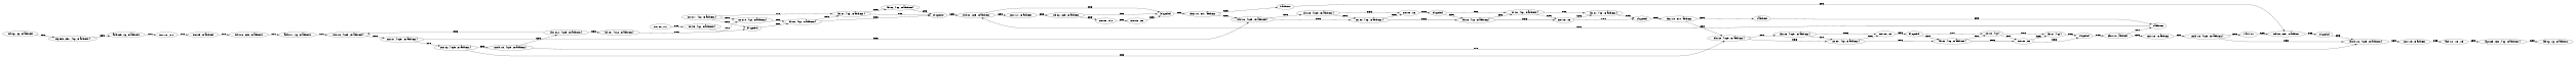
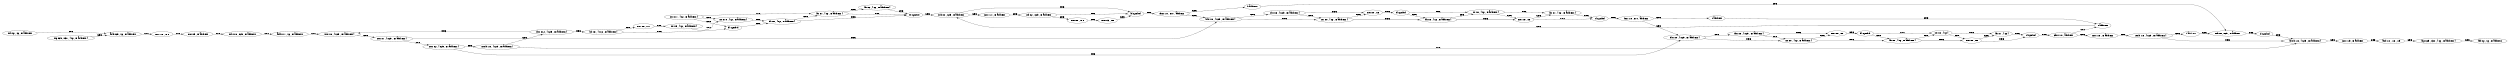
  digraph {
    rankdir=LR
    n1 [label="sub sp , sp , # address"]
    n2 [label="stp x29 , x30 , [ sp , # address ]"]
    n3 [label="add x29 , sp , # address"]
    n4 [label="mov w8 , # 0"]
    n5 [label="mov x9 , # address"]
    n6 [label="sub x10 , x29 , # address"]
    n7 [label="add x11 , sp , # address"]
    n8 [label="stur x0 , [ x29 , #- address ]"]
    n9 [label="stur x1 , [ x29 , #- address ]"]
    n10 [label="stur x2 , [ x29 , #- address ]"]
    n11 [label="ldur x0 , [ x29 , #- address ]"]
    n12 [label="ldur x12 , [ x29 , #- address ]"]
    n13 [label="ldr x0 , [ x12 , # address ]"]
    n14 [label="sturb w8 , [ x29 , #- address ]"]
    n15 [label="ldur x0 , [ x29 , #- address ]"]
    n16 [label="ldur x8 , [ x29 , #- address ]"]
    n17 [label="str x0 , [ sp , # address ]"]
    n18 [label="ldurb w8 , [ x29 , #- address ]"]
    n19 [label="ldur x8 , [ x29 , #- address ]"]
    n20 [label="str x0 , [ sp , # address ]"]
    n21 [label="mov w9 , # address"]
    n22 [label="mov x8 , x11"]
    n23 [label="bl symbol"]
    n24 [label="str x9 , [ sp , # address ]"]
    n25 [label="ldr x0 , [ sp , # address ]"]
    n26 [label="str x10 , [ sp , # address ]"]
    n27 [label="str x11 , [ sp , # address ]"]
    n28 [label="ldr x1 , [ sp , # address ]"]
    n29 [label="bl symbol"]
    n30 [label="ldr x2 , [ sp , # address ]"]
    n31 [label="sub x0 , x29 , # address"]
    n32 [label="mov w1 , # address"]
    n33 [label="bl symbol"]
    n34 [label="sub x2 , x29 , # address"]
    n35 [label="tbnz w0 , # 0 , address"]
    n36 [label="mov x0 , x8"]
    n37 [label="ldr x8 , [ sp , # address ]"]
    n38 [label="bl symbol"]
    n39 [label="str x0 , [ sp , # address ]"]
    n40 [label="mov x0 , x8"]
    n41 [label="ldr x1 , [ sp , # address ]"]
    n42 [label="bl symbol"]
    n43 [label="tbnz w0 , # 0 , address"]
    n44 [label="b address"]
    n45 [label="b address"]
    n46 [label="mov x0 , x8"]
    n47 [label="ldr x8 , [ sp , # address ]"]
    n48 [label="b address"]
    n49 [label="sub x0 , x29 , # address"]
    n50 [label="bl symbol"]
    n51 [label="bl symbol"]
    n52 [label="str x0 , [ sp ]"]
    n53 [label="mov x0 , x8"]
    n54 [label="ldr x1 , [ sp ]"]
    n55 [label="bl symbol"]
    n56 [label="cbnz w0 , address"]
    n57 [label="mov w8 , # address"]
    n58 [label="sturb w8 , [ x29 , #- address ]"]
    n59 [label="b address"]
    n60 [label="and w0 , w8 , w9"]
    n61 [label="ldp x29 , x30 , [ sp , # address ]"]
    n62 [label="add sp , sp , # address"]
    n63 [label="mov x8 , # 0"]
    n64 [label="mov x3 , x8"]
-   n1 -> n2 [label=CFG]
+   n1 -> n3 [label=CFG]
    n2 -> n3 [label=CFG]
    n3 -> n4 [label=CFG]
    n4 -> n5 [label=CFG]
    n5 -> n6 [label=CFG]
    n6 -> n7 [label=CFG]
    n7 -> n8 [label=CFG]
    n8 -> n9 [label=CFG]
    n9 -> n10 [label=CFG]
    n9 -> n11 [label=DFG]
    n10 -> n14 [label=CFG]
    n10 -> n15 [label=DFG]
    n11 -> n16 [label=CFG]
    n11 -> n17 [label=DFG]
    n12 -> n8 [label=DFG]
    n12 -> n13 [label=DFG]
+   n13 -> n22 [label=CFG]
    n13 -> n23 [label=DFG]
    n14 -> n12 [label=CFG]
    n14 -> n18 [label=DFG]
    n15 -> n19 [label=CFG]
    n15 -> n20 [label=DFG]
    n16 -> n17 [label=CFG]
    n16 -> n36 [label=DFG]
    n17 -> n36 [label=CFG]
    n17 -> n37 [label=DFG]
    n18 -> n21 [label=CFG]
    n19 -> n20 [label=CFG]
    n19 -> n46 [label=DFG]
    n20 -> n46 [label=CFG]
    n20 -> n47 [label=DFG]
    n21 -> n60 [label=CFG]
    n22 -> n24 [label=CFG]
    n23 -> n25 [label=CFG]
    n24 -> n26 [label=CFG]
    n25 -> n28 [label=CFG]
    n25 -> n29 [label=DFG]
    n26 -> n25 [label=DFG]
    n27 -> n23 [label=CFG]
    n27 -> n26 [label=CFG]
    n27 -> n28 [label=DFG]
    n28 -> n29 [label=DFG]
    n28 -> n30 [label=CFG]
    n29 -> n31 [label=CFG]
    n30 -> n29 [label=CFG]
    n31 -> n32 [label=CFG]
    n31 -> n33 [label=DFG]
    n32 -> n34 [label=CFG]
    n33 -> n35 [label=DFG]
    n34 -> n33 [label=DFG]
    n34 -> n63 [label=CFG]
    n35 -> n11 [label=CFG]
    n35 -> n48 [label=CFG]
    n36 -> n38 [label=DFG]
    n37 -> n39 [label=CFG]
    n37 -> n40 [label=DFG]
    n38 -> n37 [label=CFG]
    n38 -> n39 [label=DFG]
    n39 -> n40 [label=CFG]
    n39 -> n41 [label=DFG]
    n40 -> n41 [label=CFG]
    n40 -> n42 [label=DFG]
    n41 -> n42 [label=DFG]
    n42 -> n43 [label=DFG]
    n43 -> n15 [label=CFG]
    n43 -> n44 [label=CFG]
    n44 -> n45 [label=CFG]
    n45 -> n31 [label=CFG]
    n46 -> n51 [label=DFG]
    n47 -> n52 [label=CFG]
    n47 -> n53 [label=DFG]
    n48 -> n49 [label=CFG]
    n49 -> n50 [label=DFG]
    n50 -> n18 [label=CFG]
    n51 -> n47 [label=CFG]
    n51 -> n52 [label=DFG]
    n52 -> n53 [label=CFG]
    n52 -> n54 [label=DFG]
    n53 -> n54 [label=CFG]
    n53 -> n55 [label=DFG]
    n54 -> n55 [label=DFG]
    n55 -> n56 [label=DFG]
    n56 -> n45 [label=CFG]
    n56 -> n57 [label=CFG]
    n57 -> n58 [label=CFG]
    n58 -> n18 [label=DFG]
    n58 -> n59 [label=CFG]
    n59 -> n49 [label=CFG]
    n60 -> n61 [label=CFG]
    n61 -> n62 [label=CFG]
    n63 -> n64 [label=CFG]
    n64 -> n33 [label=CFG]
  }
